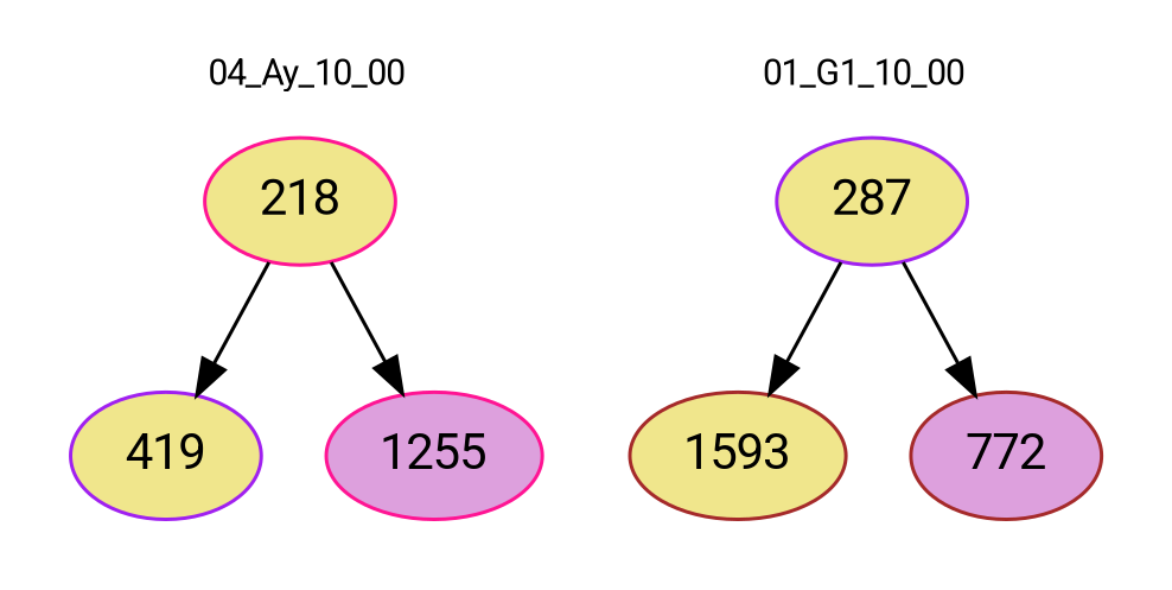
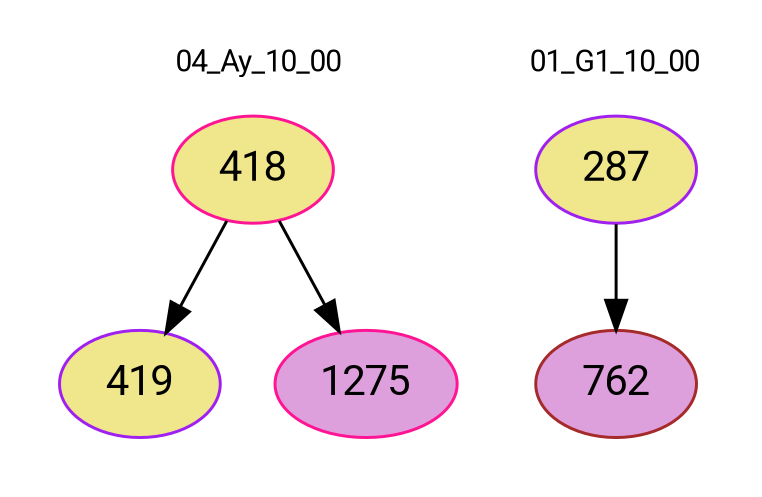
  digraph {
    fontname=Roboto
    node [color=deeppink fillcolor=khaki fontname=Roboto style=filled]
    edge [color=black fontname=Roboto]
-   n1 [label=218]
+   n1 [label=418]
    n2 [color=purple label=419]
-   n3 [fillcolor=plum label=1255]
+   n3 [fillcolor=plum label=1275]
    n4 [color=purple label=287]
-   n5 [color=brown label=1593]
-   n6 [color=brown fillcolor=plum label=772]
+   n6 [color=brown fillcolor=plum label=762]
    subgraph cluster_1 {
      color=white
      fontsize=10
      label="04_Ay_10_00"
      n1
      n2
      n3
    }
    subgraph cluster_2 {
      color=white
      fontsize=10
      label="01_G1_10_00"
      n4
-     n5
      n6
    }
    n1 -> n2
    n1 -> n3
-   n4 -> n5
    n4 -> n6
  }
